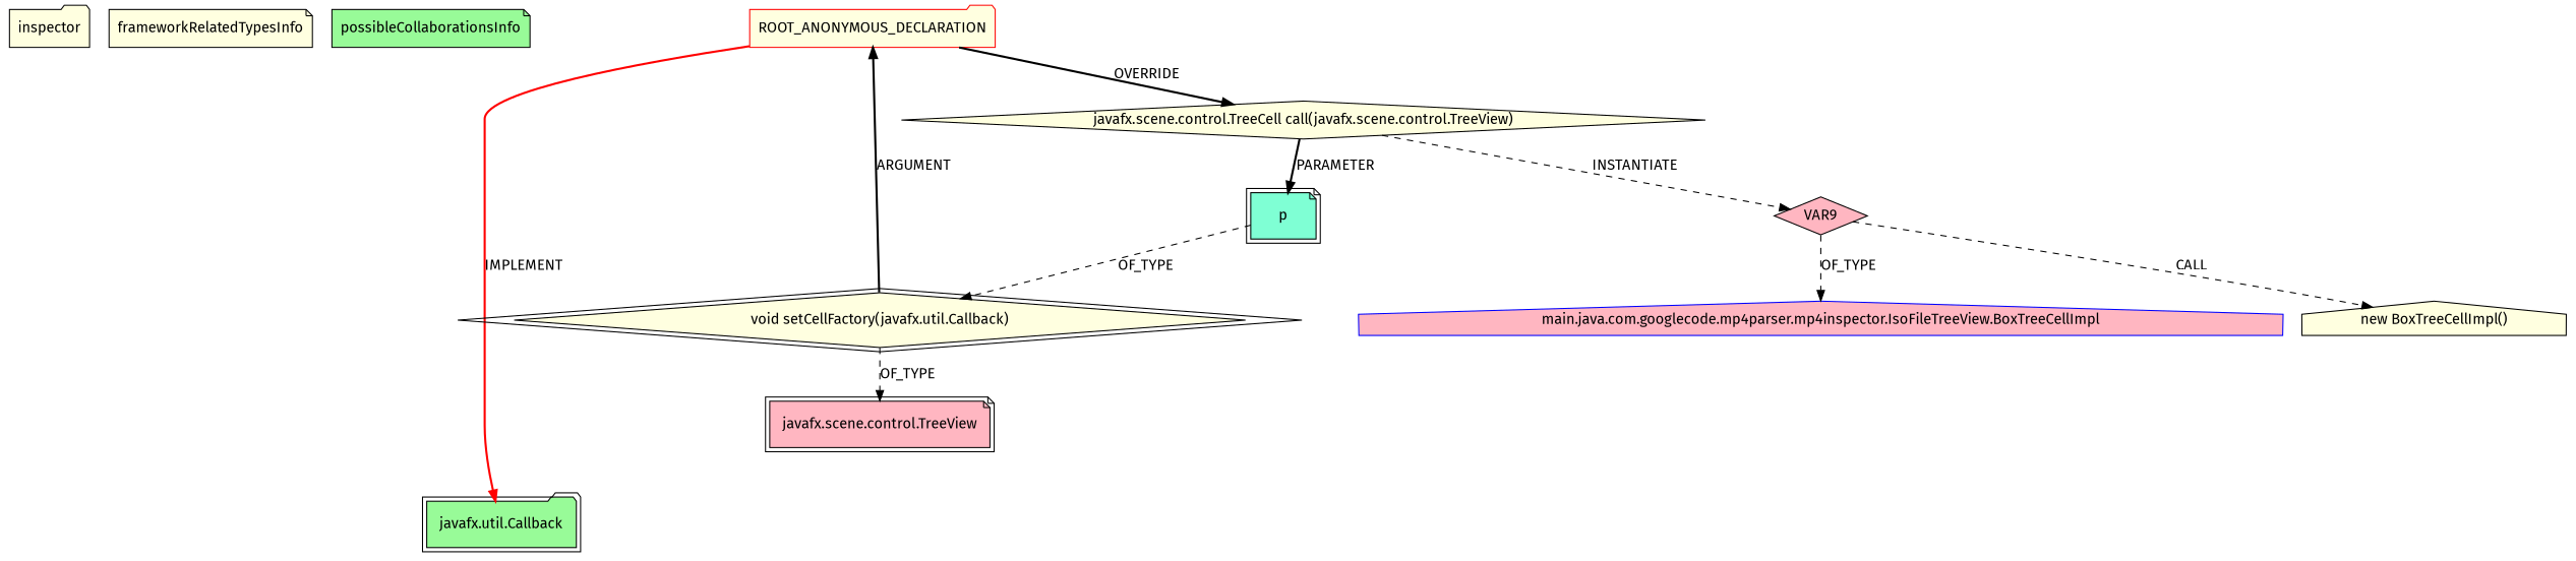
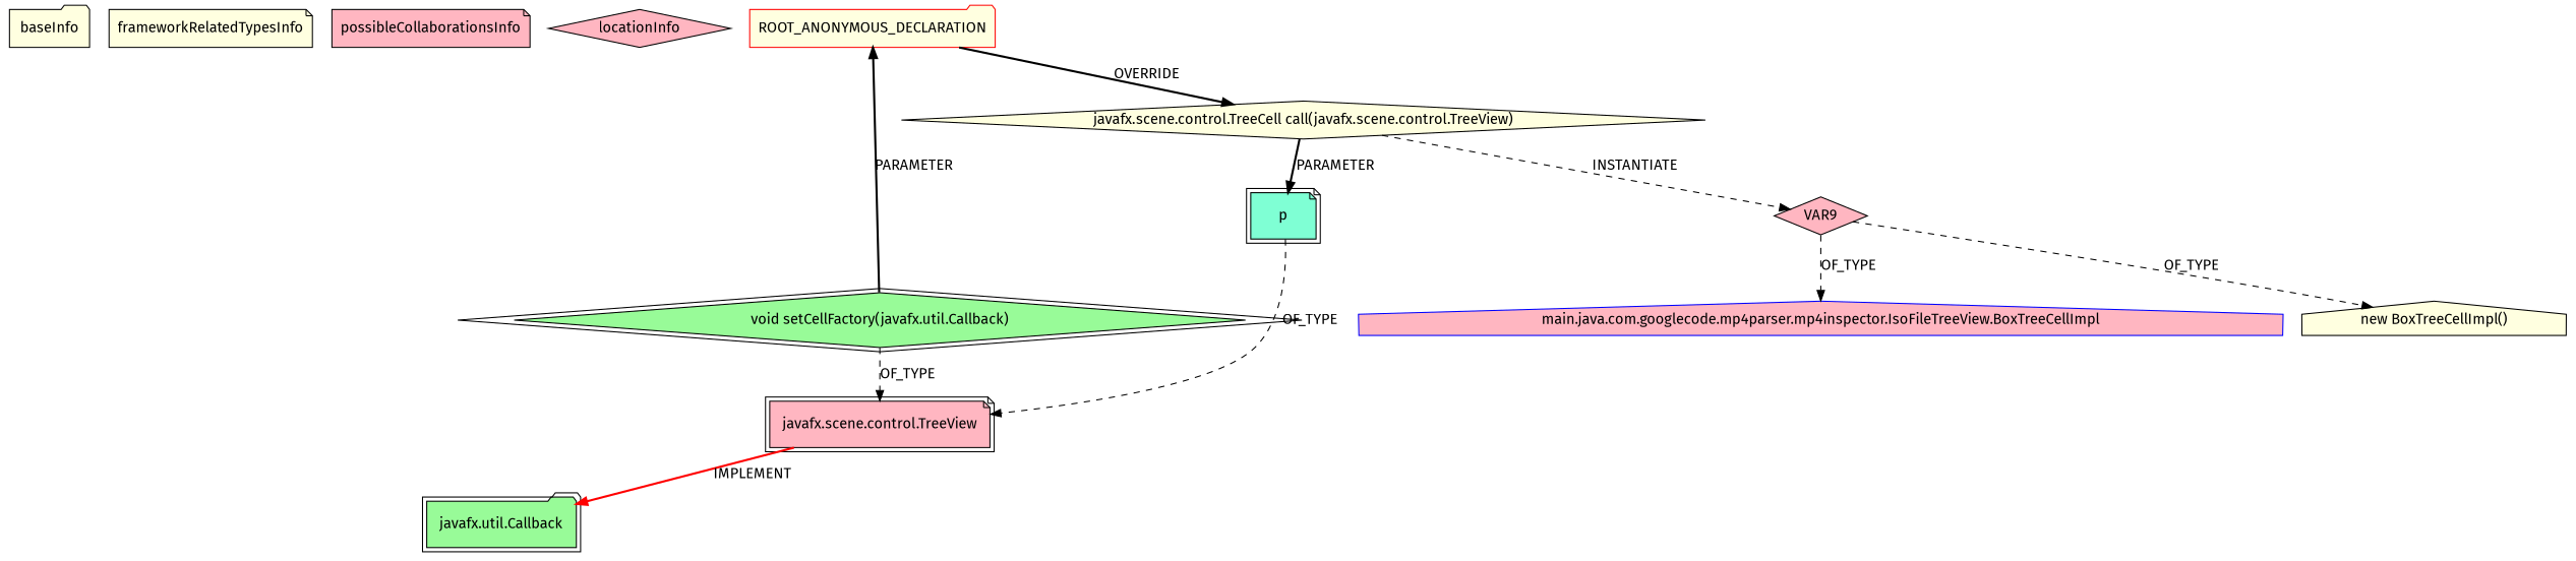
  digraph {
    fontname="Fira Sans"
    node [fillcolor=lightyellow fontname="Fira Sans" shape=note style=filled isFrameworkType=false]
    edge [fontname="Fira Sans" style=dashed]
-   baseInfo [category=extension_graph graphId=4071 isAnonymous=true possibleRelation=true shape=folder label=inspector isFrameworkType=""]
+   baseInfo [category=extension_graph graphId=4071 isAnonymous=true possibleRelation=true shape=folder isFrameworkType=""]
    frameworkRelatedTypesInfo [0="javafx.util.Callback" isFrameworkType=""]
-   possibleCollaborationsInfo [0="4071~OVERRIDING_METHOD_DECLARATION-INSTANTIATION-~javafx.util.Callback ~javafx.scene.control.TreeCell ~true~false" fillcolor=palegreen isFrameworkType=""]
+   possibleCollaborationsInfo [0="4071~OVERRIDING_METHOD_DECLARATION-INSTANTIATION-~javafx.util.Callback ~javafx.scene.control.TreeCell ~true~false" fillcolor=lightpink isFrameworkType=""]
+   locationInfo [contextSignature="void IsoFileTreeView()" filePath="/sannies-isoviewer-fx/isoviewer-fx-master/src/main/java/com/googlecode/mp4parser/mp4inspector/IsoFileTreeView.java" fillcolor=lightpink graphId=4071 projectName="sannies-isoviewer-fx" shape=diamond isFrameworkType=""]
    n5 [color=red label=ROOT_ANONYMOUS_DECLARATION shape=folder vertexType=ROOT_ANONYMOUS_DECLARATION]
    n6 [fillcolor=palegreen isFrameworkType=true label="javafx.util.Callback" peripheries=2 shape=folder vertexType=FRAMEWORK_INTERFACE_TYPE]
    n7 [label="javafx.scene.control.TreeCell call(javafx.scene.control.TreeView)" shape=diamond vertexType=OVERRIDING_METHOD_DECLARATION]
    n8 [fillcolor=aquamarine isFrameworkType=true label=p peripheries=2 vertexType=PARAMETER_DECLARATION]
    n9 [fillcolor=lightpink label=VAR9 shape=diamond vertexType=VARIABLE_EXPRESION]
-   n10 [isFrameworkType=true label="void setCellFactory(javafx.util.Callback)" peripheries=2 shape=diamond vertexType=OUTSIDE_CALL]
+   n10 [fillcolor=palegreen isFrameworkType=true label="void setCellFactory(javafx.util.Callback)" peripheries=2 shape=diamond vertexType=OUTSIDE_CALL]
    n11 [fillcolor=lightpink isFrameworkType=true label="javafx.scene.control.TreeView" peripheries=2 vertexType=FRAMEWORK_CLASS_TYPE]
    n12 [color=blue fillcolor=lightpink label="main.java.com.googlecode.mp4parser.mp4inspector.IsoFileTreeView.BoxTreeCellImpl" shape=house vertexType=REFERENCE_CLIENT_CLASS_DECLARATION]
    n13 [label="new BoxTreeCellImpl()" shape=house vertexType=CONSTRUCTOR_CALL]
-   n5 -> n6 [color=red label=IMPLEMENT style=bold]
+   n11 -> n6 [color=red label=IMPLEMENT style=bold]
    n5 -> n7 [label=OVERRIDE style=bold]
    n7 -> n8 [label=PARAMETER style=bold]
    n7 -> n9 [label=INSTANTIATE]
-   n8 -> n10 [label=OF_TYPE]
+   n8 -> n11 [label=OF_TYPE]
    n9 -> n12 [label=OF_TYPE]
-   n9 -> n13 [label=CALL]
-   n10 -> n5 [label=ARGUMENT style=bold]
+   n9 -> n13 [label=OF_TYPE]
+   n10 -> n5 [label=PARAMETER style=bold]
    n10 -> n11 [label=OF_TYPE]
  }
